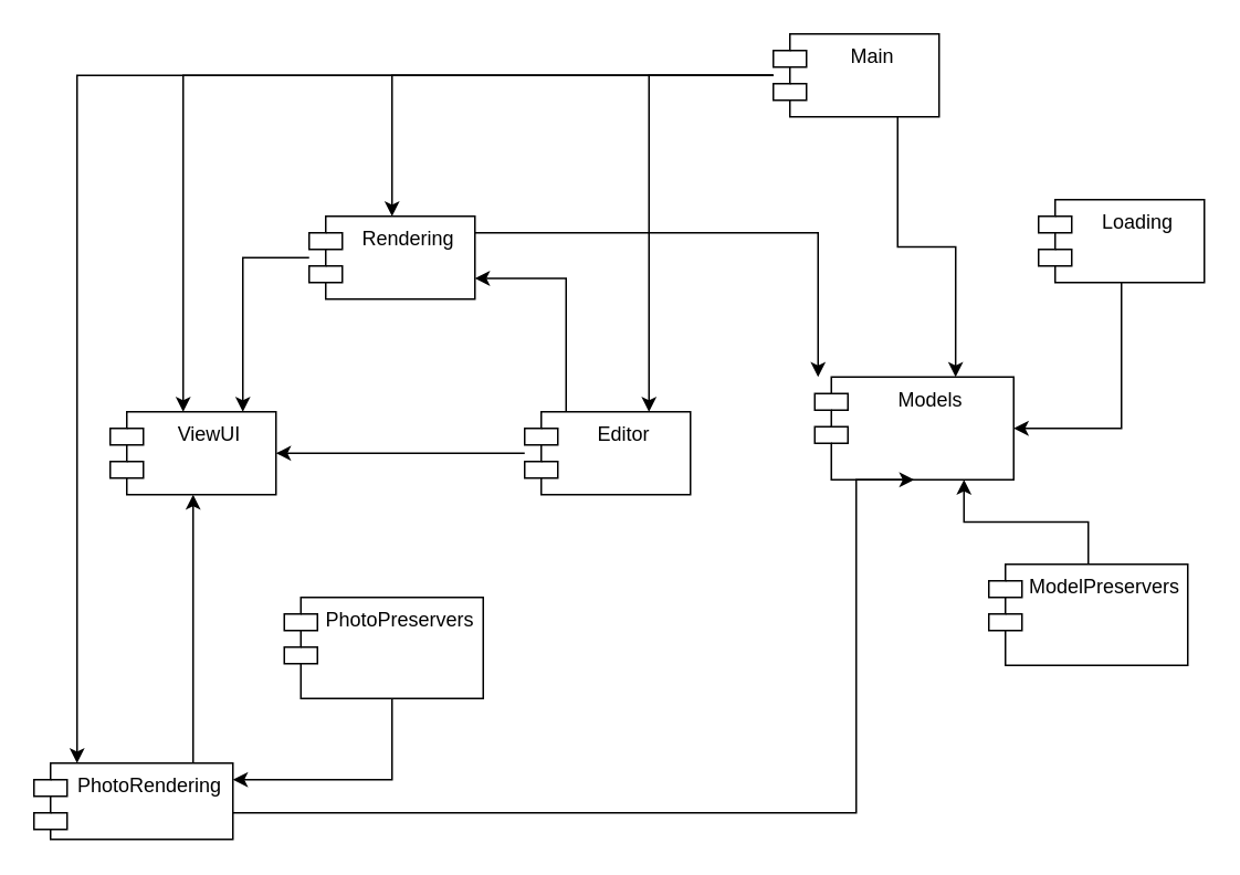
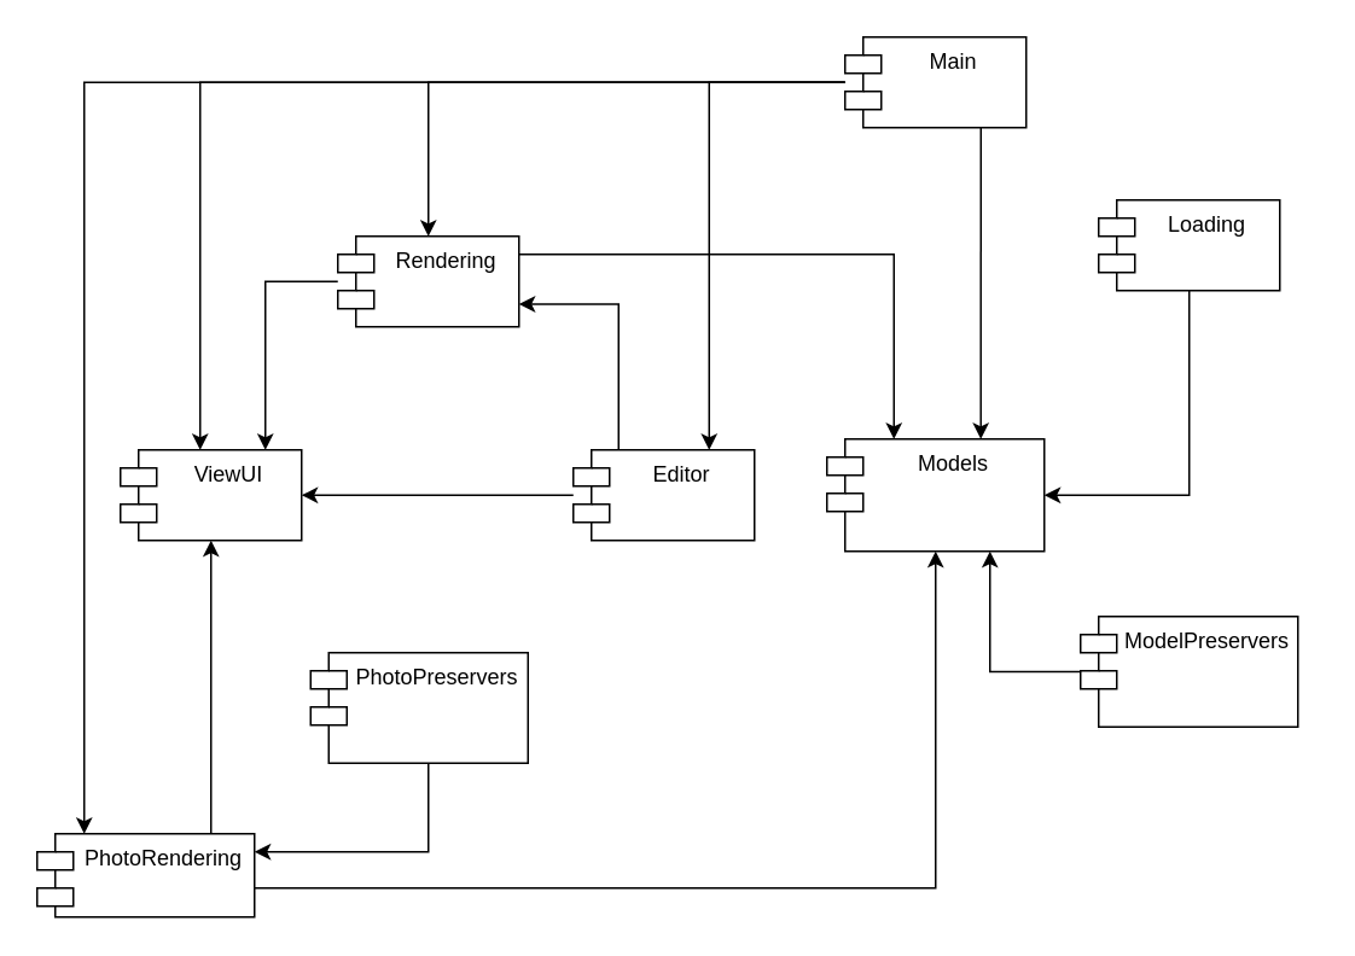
  <mxCell id="0" />
  <mxCell id="1" parent="0" />
  <mxCell id="2" style="edgeStyle=orthogonalEdgeStyle;rounded=0;orthogonalLoop=1;jettySize=auto;html=1;entryX=1;entryY=0.5;entryDx=0;entryDy=0;exitX=0.5;exitY=1;exitDx=0;exitDy=0;" parent="1" source="3" target="4" edge="1"><mxGeometry relative="1" as="geometry"><mxPoint x="596" y="230" as="targetPoint" /></mxGeometry></mxCell>
- <mxCell id="3" value="Loading" style="shape=module;align=left;spacingLeft=20;align=center;verticalAlign=top;" parent="1" vertex="1"><mxGeometry x="626" y="120" width="100" height="50" as="geometry" /></mxCell>
- <mxCell id="4" value="Models" style="shape=module;align=left;spacingLeft=20;align=center;verticalAlign=top;" parent="1" vertex="1"><mxGeometry x="491" y="227" width="120" height="62" as="geometry" /></mxCell>
+ <mxCell id="3" value="Loading" style="shape=module;align=left;spacingLeft=20;align=center;verticalAlign=top;" parent="1" vertex="1"><mxGeometry x="606" y="110" width="100" height="50" as="geometry" /></mxCell>
+ <mxCell id="4" value="Models" style="shape=module;align=left;spacingLeft=20;align=center;verticalAlign=top;" parent="1" vertex="1"><mxGeometry x="456" y="242" width="120" height="62" as="geometry" /></mxCell>
  <mxCell id="5" style="edgeStyle=orthogonalEdgeStyle;rounded=0;orthogonalLoop=1;jettySize=auto;html=1;" parent="1" source="7" target="4" edge="1"><mxGeometry relative="1" as="geometry"><mxPoint x="466" y="220" as="targetPoint" /><Array as="points"><mxPoint x="493" y="140" /></Array></mxGeometry></mxCell>
  <mxCell id="6" style="edgeStyle=orthogonalEdgeStyle;rounded=0;orthogonalLoop=1;jettySize=auto;html=1;" parent="1" source="7" target="14" edge="1"><mxGeometry relative="1" as="geometry"><Array as="points"><mxPoint x="146" y="155" /></Array></mxGeometry></mxCell>
  <mxCell id="7" value="Rendering" style="shape=module;align=left;spacingLeft=20;align=center;verticalAlign=top;" parent="1" vertex="1"><mxGeometry x="186" y="130" width="100" height="50" as="geometry" /></mxCell>
  <mxCell id="8" style="edgeStyle=orthogonalEdgeStyle;rounded=0;orthogonalLoop=1;jettySize=auto;html=1;" parent="1" source="10" target="14" edge="1"><mxGeometry relative="1" as="geometry" /></mxCell>
  <mxCell id="9" style="edgeStyle=orthogonalEdgeStyle;rounded=0;orthogonalLoop=1;jettySize=auto;html=1;exitX=0.25;exitY=0;exitDx=0;exitDy=0;entryX=1;entryY=0.75;entryDx=0;entryDy=0;" parent="1" source="10" target="7" edge="1"><mxGeometry relative="1" as="geometry"><mxPoint x="300" y="230" as="targetPoint" /></mxGeometry></mxCell>
  <mxCell id="10" value="Editor" style="shape=module;align=left;spacingLeft=20;align=center;verticalAlign=top;" parent="1" vertex="1"><mxGeometry x="316" y="248" width="100" height="50" as="geometry" /></mxCell>
  <mxCell id="11" style="edgeStyle=orthogonalEdgeStyle;rounded=0;orthogonalLoop=1;jettySize=auto;html=1;entryX=0.5;entryY=1;entryDx=0;entryDy=0;" parent="1" source="13" target="4" edge="1"><mxGeometry relative="1" as="geometry"><Array as="points"><mxPoint x="516" y="490" /></Array></mxGeometry></mxCell>
  <mxCell id="12" style="edgeStyle=orthogonalEdgeStyle;rounded=0;orthogonalLoop=1;jettySize=auto;html=1;" parent="1" source="13" target="14" edge="1"><mxGeometry relative="1" as="geometry"><Array as="points"><mxPoint x="116" y="420" /><mxPoint x="116" y="420" /></Array></mxGeometry></mxCell>
  <mxCell id="13" value="PhotoRendering" style="shape=module;align=left;spacingLeft=20;align=center;verticalAlign=top;" parent="1" vertex="1"><mxGeometry x="20" y="460" width="120" height="46" as="geometry" /></mxCell>
  <mxCell id="14" value="ViewUI" style="shape=module;align=left;spacingLeft=20;align=center;verticalAlign=top;" parent="1" vertex="1"><mxGeometry x="66" y="248" width="100" height="50" as="geometry" /></mxCell>
  <mxCell id="15" style="edgeStyle=orthogonalEdgeStyle;rounded=0;orthogonalLoop=1;jettySize=auto;html=1;entryX=0.75;entryY=1;entryDx=0;entryDy=0;" parent="1" source="16" target="4" edge="1"><mxGeometry relative="1" as="geometry" /></mxCell>
  <mxCell id="16" value="ModelPreservers" style="shape=module;align=left;spacingLeft=20;align=center;verticalAlign=top;" parent="1" vertex="1"><mxGeometry x="596" y="340" width="120" height="61" as="geometry" /></mxCell>
  <mxCell id="17" style="edgeStyle=orthogonalEdgeStyle;rounded=0;orthogonalLoop=1;jettySize=auto;html=1;" parent="1" source="18" target="13" edge="1"><mxGeometry relative="1" as="geometry"><Array as="points"><mxPoint x="236" y="470" /></Array></mxGeometry></mxCell>
  <mxCell id="18" value="PhotoPreservers" style="shape=module;align=left;spacingLeft=20;align=center;verticalAlign=top;" parent="1" vertex="1"><mxGeometry x="171" y="360" width="120" height="61" as="geometry" /></mxCell>
  <mxCell id="19" style="edgeStyle=orthogonalEdgeStyle;rounded=0;orthogonalLoop=1;jettySize=auto;html=1;" parent="1" source="24" target="14" edge="1"><mxGeometry relative="1" as="geometry"><Array as="points"><mxPoint x="110" y="45" /></Array></mxGeometry></mxCell>
  <mxCell id="20" style="edgeStyle=orthogonalEdgeStyle;rounded=0;orthogonalLoop=1;jettySize=auto;html=1;" parent="1" source="24" target="13" edge="1"><mxGeometry relative="1" as="geometry"><Array as="points"><mxPoint x="46" y="45" /></Array></mxGeometry></mxCell>
  <mxCell id="21" style="edgeStyle=orthogonalEdgeStyle;rounded=0;orthogonalLoop=1;jettySize=auto;html=1;entryX=0.708;entryY=0;entryDx=0;entryDy=0;exitX=0.75;exitY=1;exitDx=0;exitDy=0;entryPerimeter=0;" parent="1" source="24" target="4" edge="1"><mxGeometry relative="1" as="geometry" /></mxCell>
  <mxCell id="22" style="edgeStyle=orthogonalEdgeStyle;rounded=0;orthogonalLoop=1;jettySize=auto;html=1;entryX=0.75;entryY=0;entryDx=0;entryDy=0;" parent="1" source="24" target="10" edge="1"><mxGeometry relative="1" as="geometry" /></mxCell>
  <mxCell id="23" style="edgeStyle=orthogonalEdgeStyle;rounded=0;orthogonalLoop=1;jettySize=auto;html=1;" parent="1" source="24" target="7" edge="1"><mxGeometry relative="1" as="geometry" /></mxCell>
  <mxCell id="24" value="Main" style="shape=module;align=left;spacingLeft=20;align=center;verticalAlign=top;" parent="1" vertex="1"><mxGeometry x="466" y="20" width="100" height="50" as="geometry" /></mxCell>
